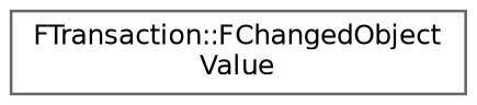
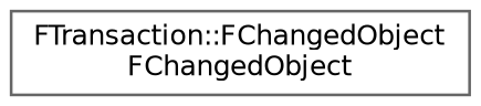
  digraph {
    rankdir=LR
-   n1 [color=grey40 fillcolor=white fontname=Helvetica fontsize=10 height=0.2 label="FTransaction::FChangedObject\lValue" shape=box style=filled width=0.4]
+   n1 [color=grey40 fillcolor=white fontname=Helvetica fontsize=10 height=0.2 label="FTransaction::FChangedObject\lFChangedObject" shape=box style=filled width=0.4]
  }
